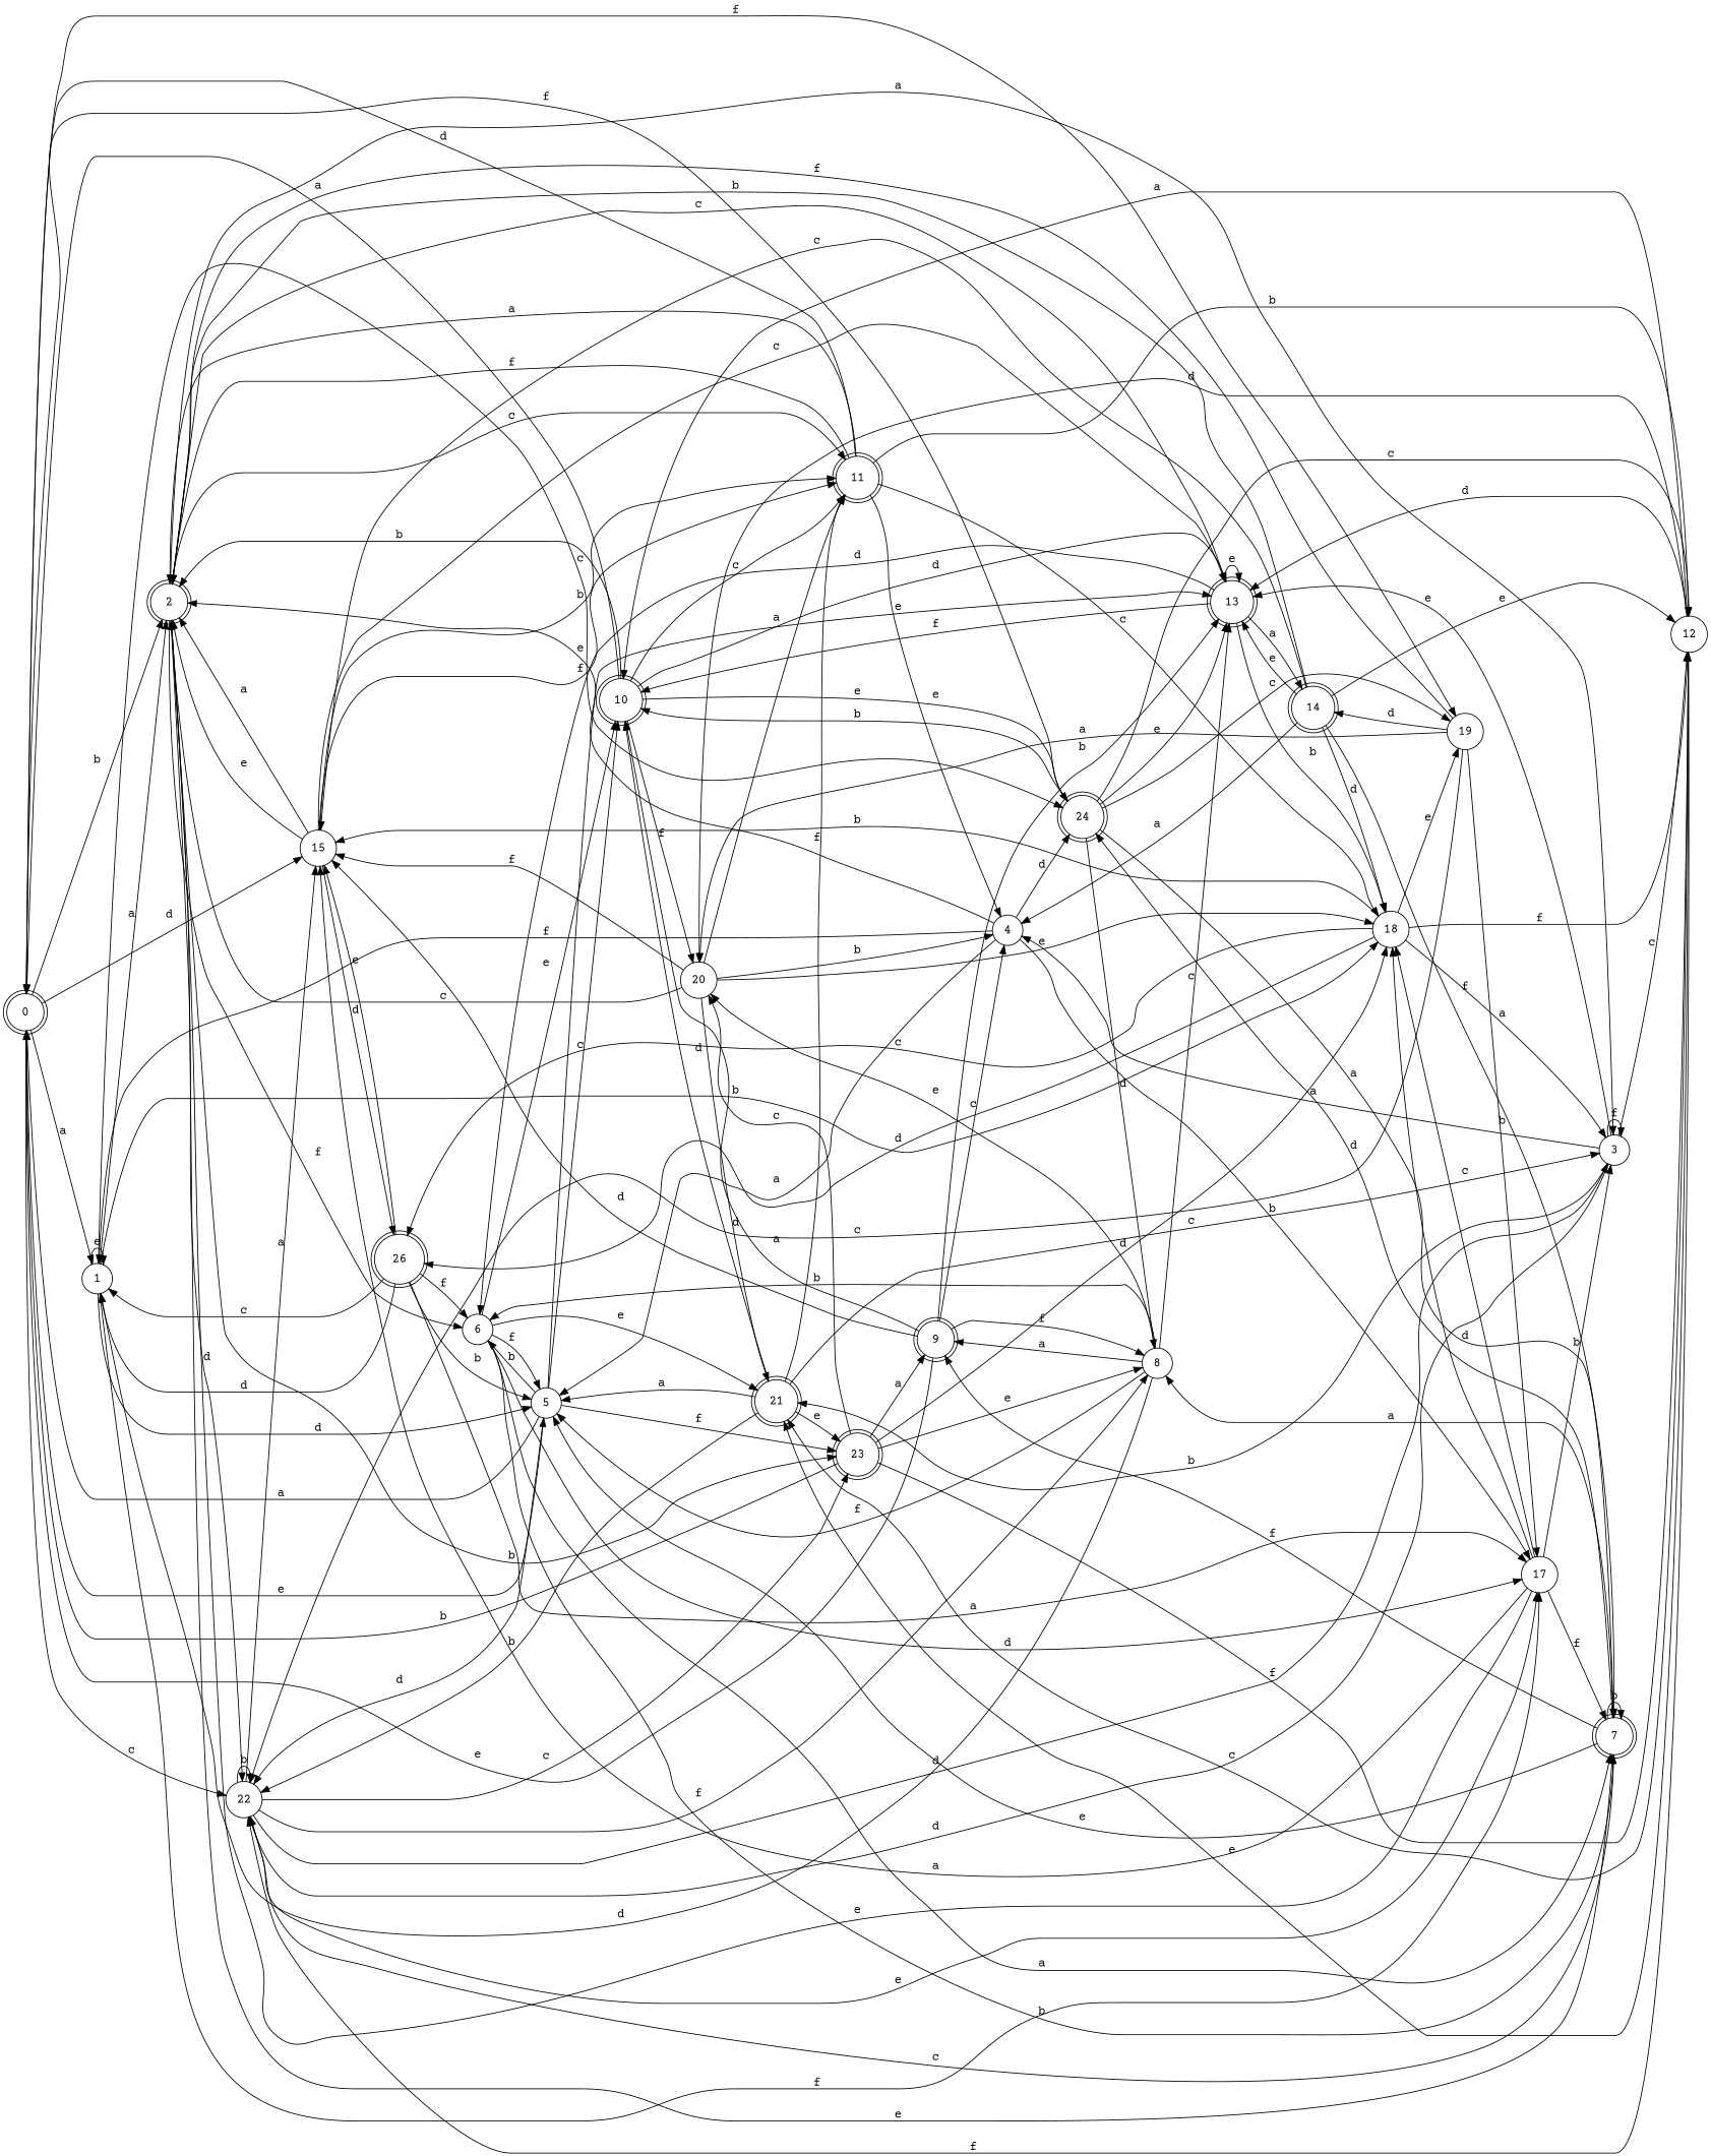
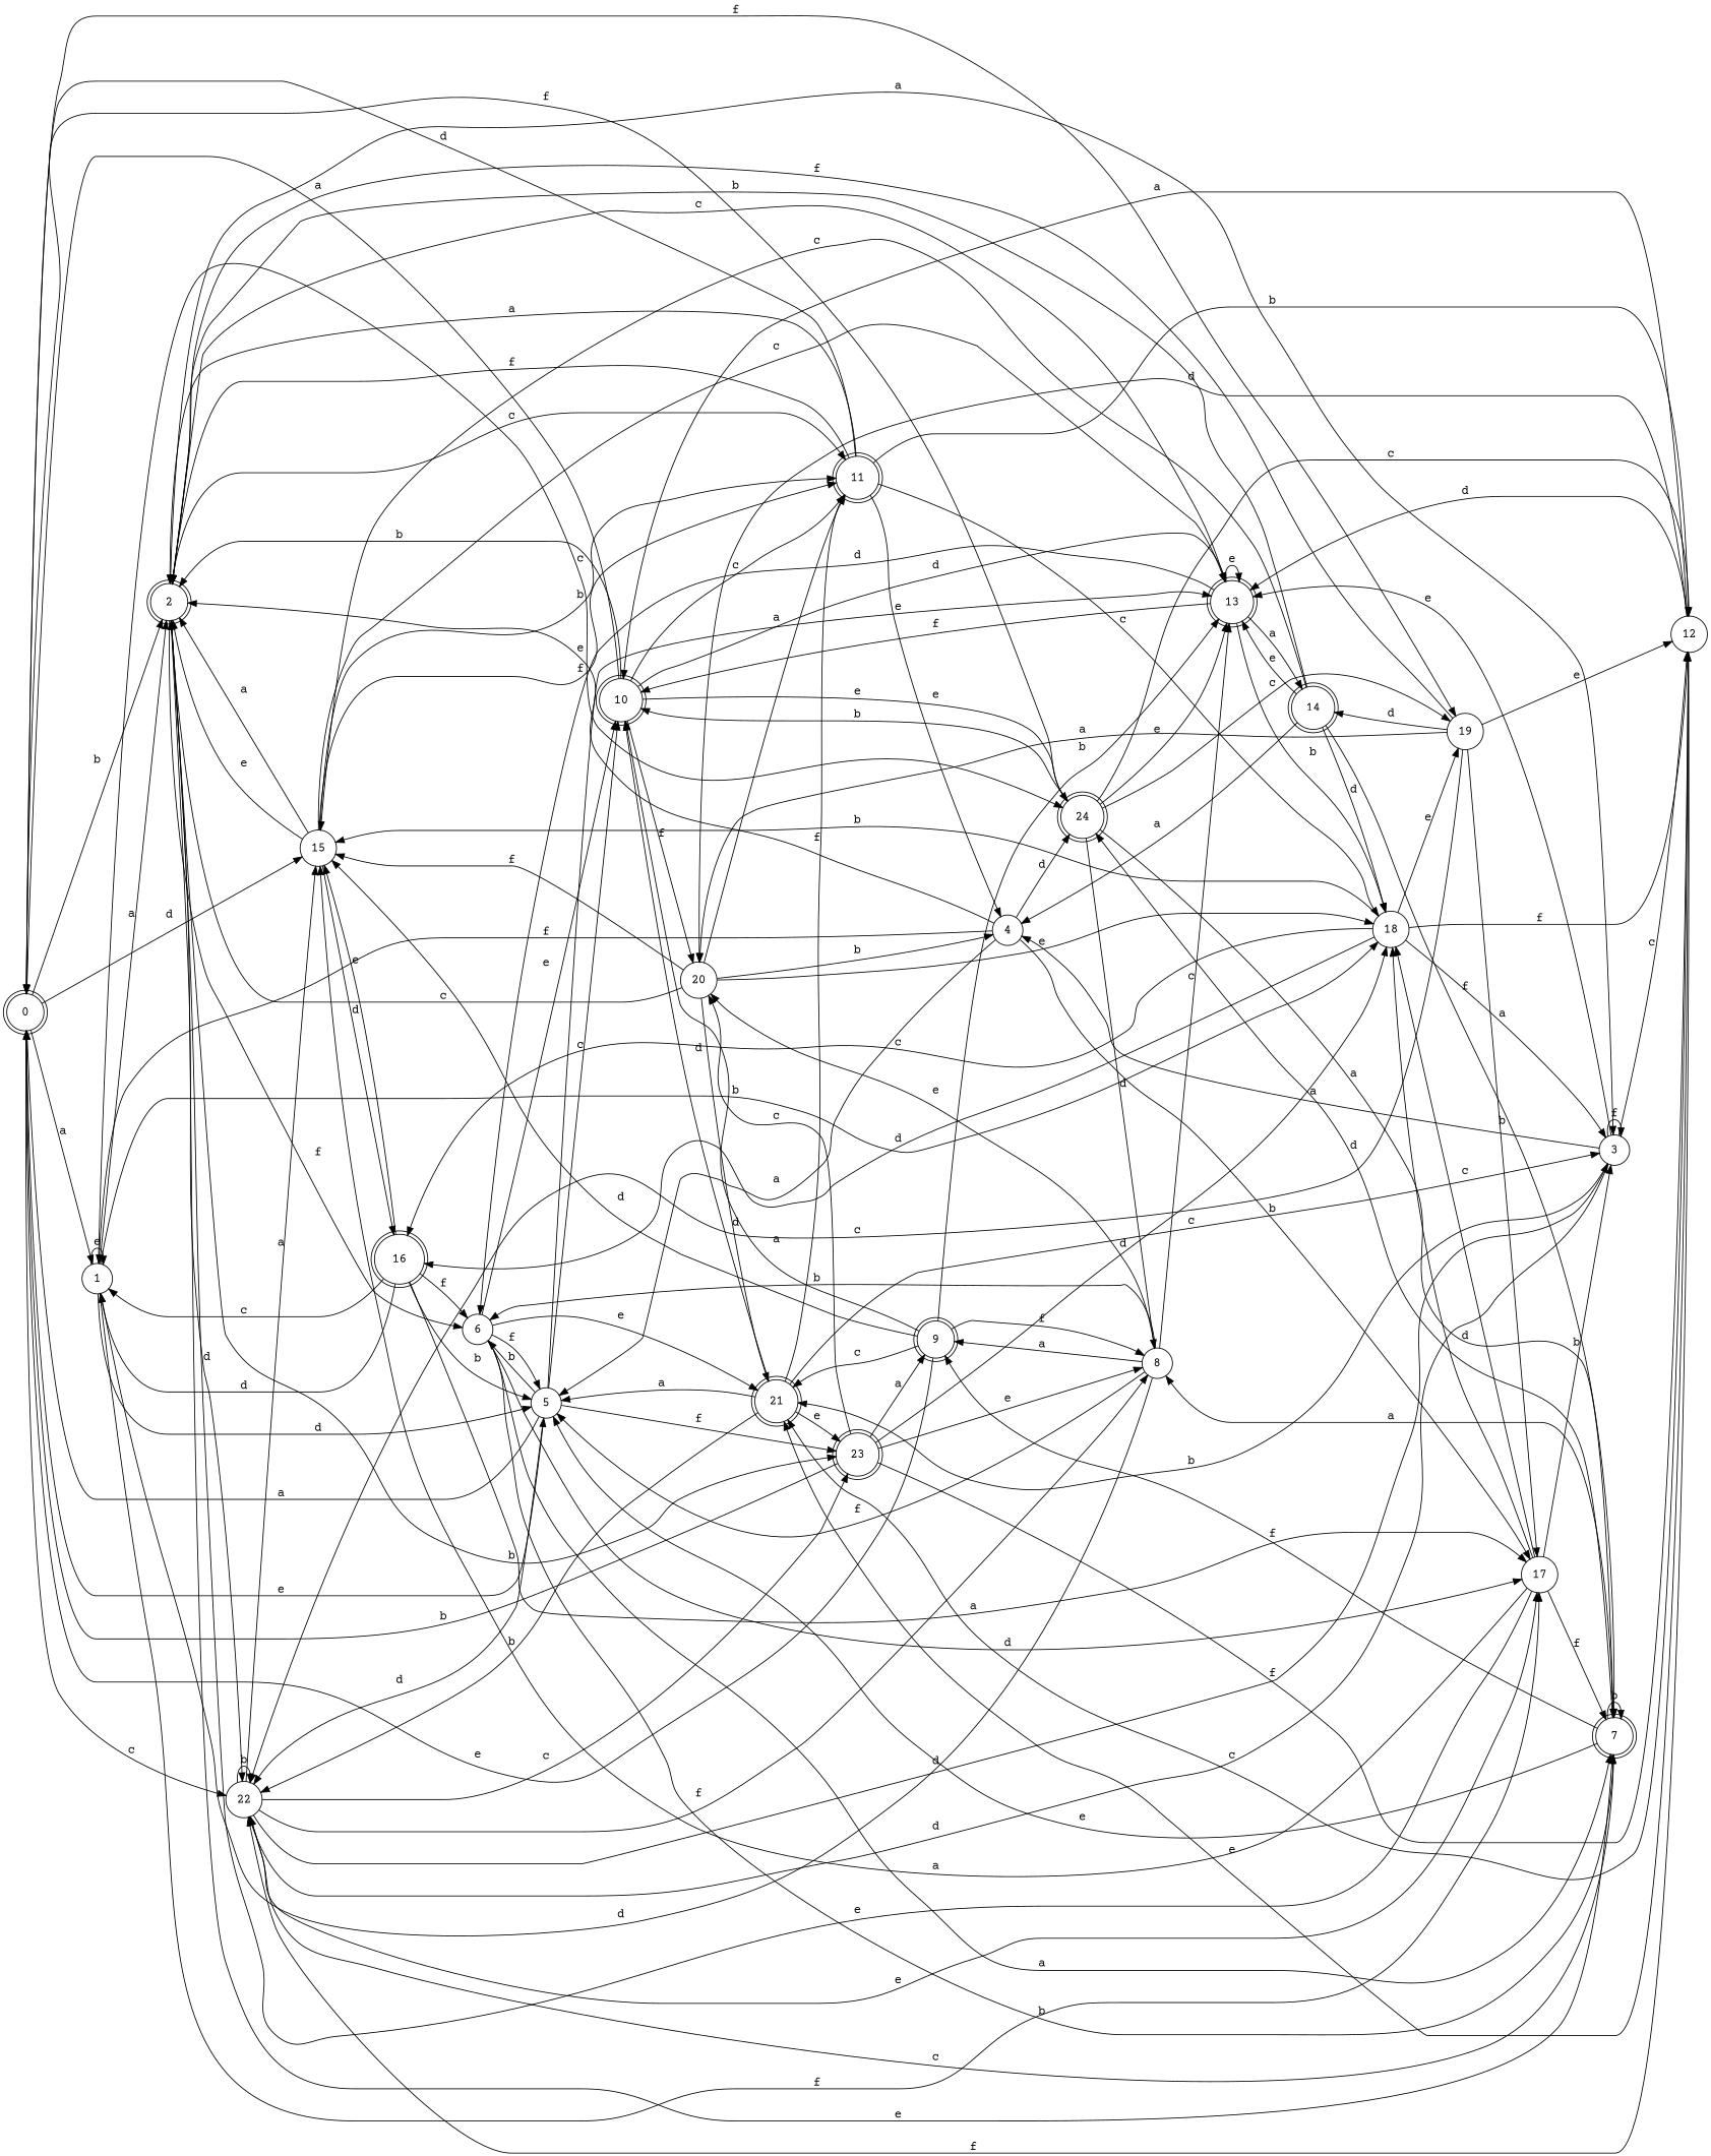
  digraph {
    fontname="Courier Prime"
    rankdir=LR
    node [color=black fillcolor=white fontname="Courier Prime" shape=circle style=filled]
    edge [fontname="Courier Prime"]
    n1 [label=0 shape=doublecircle style="rounded,filled"]
    n2 [label=1]
    n3 [label=2 shape=doublecircle style="rounded,filled"]
    n4 [label=5]
    n5 [label=15]
    n6 [label=19]
    n7 [label=22]
    n8 [label=17]
    n9 [label=18]
    n10 [label=24 shape=doublecircle style="rounded,filled"]
    n11 [label=3]
    n12 [label=6]
    n13 [label=7 shape=doublecircle style="rounded,filled"]
    n14 [label=11 shape=doublecircle style="rounded,filled"]
    n15 [label=23 shape=doublecircle style="rounded,filled"]
    n16 [label=13 shape=doublecircle style="rounded,filled"]
    n17 [label=10 shape=doublecircle style="rounded,filled"]
-   n18 [label=26 shape=doublecircle style="rounded,filled"]
+   n18 [label=16 shape=doublecircle style="rounded,filled"]
    n19 [label=12]
    n20 [label=20]
    n21 [label=14 shape=doublecircle style="rounded,filled"]
    n22 [label=8]
    n23 [label=4]
    n24 [label=21 shape=doublecircle style="rounded,filled"]
    n25 [label=9 shape=doublecircle style="rounded,filled"]
    n1 -> n2 [label=a]
    n1 -> n3 [label=b]
    n1 -> n4 [label=e]
    n1 -> n5 [label=d]
    n1 -> n6 [label=f]
    n1 -> n7 [label=c]
    n2 -> n2 [label=e]
    n2 -> n3 [label=a]
    n2 -> n4 [label=d]
    n2 -> n8 [label=f]
    n2 -> n9 [label=b]
    n2 -> n10 [label=c]
    n3 -> n7 [label=d]
    n3 -> n11 [label=a]
    n3 -> n12 [label=f]
    n3 -> n13 [label=e]
    n3 -> n14 [label=c]
    n3 -> n15 [label=b]
    n4 -> n1 [label=a]
    n4 -> n7 [label=d]
    n4 -> n12 [label=b]
    n4 -> n15 [label=f]
    n4 -> n16 [label=e]
    n4 -> n17 [label=c]
    n5 -> n3 [label=a]
    n5 -> n3 [label=e]
    n5 -> n14 [label=b]
    n5 -> n14 [label=f]
    n5 -> n16 [label=c]
    n5 -> n18 [label=d]
    n6 -> n3 [label=f]
    n6 -> n7 [label=c]
    n6 -> n8 [label=b]
-   n21 -> n19 [label=e]
+   n6 -> n19 [label=e]
    n6 -> n20 [label=a]
    n6 -> n21 [label=d]
    n7 -> n5 [label=a]
    n7 -> n7 [label=b]
    n7 -> n8 [label=e]
    n7 -> n11 [label=d]
    n7 -> n15 [label=c]
    n7 -> n22 [label=f]
    n8 -> n3 [label=e]
    n8 -> n5 [label=a]
    n8 -> n9 [label=c]
    n8 -> n9 [label=d]
    n8 -> n11 [label=b]
    n8 -> n13 [label=f]
    n9 -> n5 [label=b]
    n9 -> n6 [label=e]
    n9 -> n11 [label=a]
    n9 -> n18 [label=c]
    n9 -> n18 [label=d]
    n9 -> n19 [label=f]
    n10 -> n1 [label=f]
    n10 -> n6 [label=c]
    n10 -> n13 [label=a]
    n10 -> n16 [label=e]
    n10 -> n17 [label=b]
    n10 -> n19 [label=c]
    n10 -> n22 [label=d]
    n11 -> n7 [label=d]
    n11 -> n11 [label=f]
    n11 -> n16 [label=e]
    n11 -> n19 [label=c]
    n11 -> n23 [label=a]
    n11 -> n24 [label=b]
    n12 -> n4 [label=f]
    n12 -> n8 [label=d]
    n12 -> n13 [label=a]
    n12 -> n13 [label=b]
    n12 -> n17 [label=e]
    n12 -> n24 [label=e]
    n13 -> n4 [label=e]
    n13 -> n7 [label=c]
    n13 -> n10 [label=d]
    n13 -> n13 [label=b]
    n13 -> n22 [label=a]
    n13 -> n25 [label=f]
    n14 -> n1 [label=d]
    n14 -> n3 [label=a]
    n14 -> n3 [label=f]
    n14 -> n9 [label=c]
    n14 -> n19 [label=b]
    n14 -> n23 [label=e]
    n15 -> n1 [label=b]
    n15 -> n9 [label=d]
    n15 -> n19 [label=f]
    n15 -> n20 [label=c]
    n15 -> n22 [label=e]
    n15 -> n25 [label=a]
    n16 -> n3 [label=c]
    n16 -> n9 [label=b]
    n16 -> n12 [label=d]
    n16 -> n16 [label=e]
    n16 -> n17 [label=f]
    n16 -> n21 [label=a]
    n17 -> n1 [label=a]
    n17 -> n3 [label=b]
    n17 -> n10 [label=e]
    n17 -> n14 [label=c]
    n17 -> n16 [label=d]
    n17 -> n20 [label=f]
    n18 -> n2 [label=c]
    n18 -> n2 [label=d]
    n18 -> n4 [label=b]
    n18 -> n5 [label=e]
    n18 -> n8 [label=a]
    n18 -> n12 [label=f]
    n19 -> n7 [label=f]
    n19 -> n16 [label=d]
    n19 -> n17 [label=a]
    n19 -> n20 [label=d]
    n19 -> n24 [label=c]
    n19 -> n24 [label=e]
    n20 -> n3 [label=c]
    n20 -> n5 [label=f]
    n20 -> n9 [label=e]
    n20 -> n14 [label=a]
    n20 -> n23 [label=b]
    n20 -> n24 [label=d]
    n21 -> n3 [label=b]
    n21 -> n5 [label=c]
    n21 -> n9 [label=d]
    n21 -> n13 [label=f]
    n21 -> n16 [label=e]
    n21 -> n23 [label=a]
    n22 -> n2 [label=d]
    n22 -> n4 [label=f]
    n22 -> n12 [label=b]
    n22 -> n16 [label=c]
    n22 -> n20 [label=e]
    n22 -> n25 [label=a]
    n23 -> n2 [label=f]
    n23 -> n3 [label=e]
    n23 -> n4 [label=a]
    n23 -> n8 [label=b]
    n23 -> n10 [label=d]
    n24 -> n4 [label=a]
    n24 -> n7 [label=b]
    n24 -> n11 [label=c]
    n24 -> n14 [label=f]
    n24 -> n15 [label=e]
    n24 -> n17 [label=d]
    n25 -> n1 [label=e]
    n25 -> n5 [label=d]
    n25 -> n16 [label=b]
    n25 -> n17 [label=a]
    n25 -> n22 [label=f]
-   n25 -> n23 [label=c]
+   n25 -> n24 [label=c]
  }
